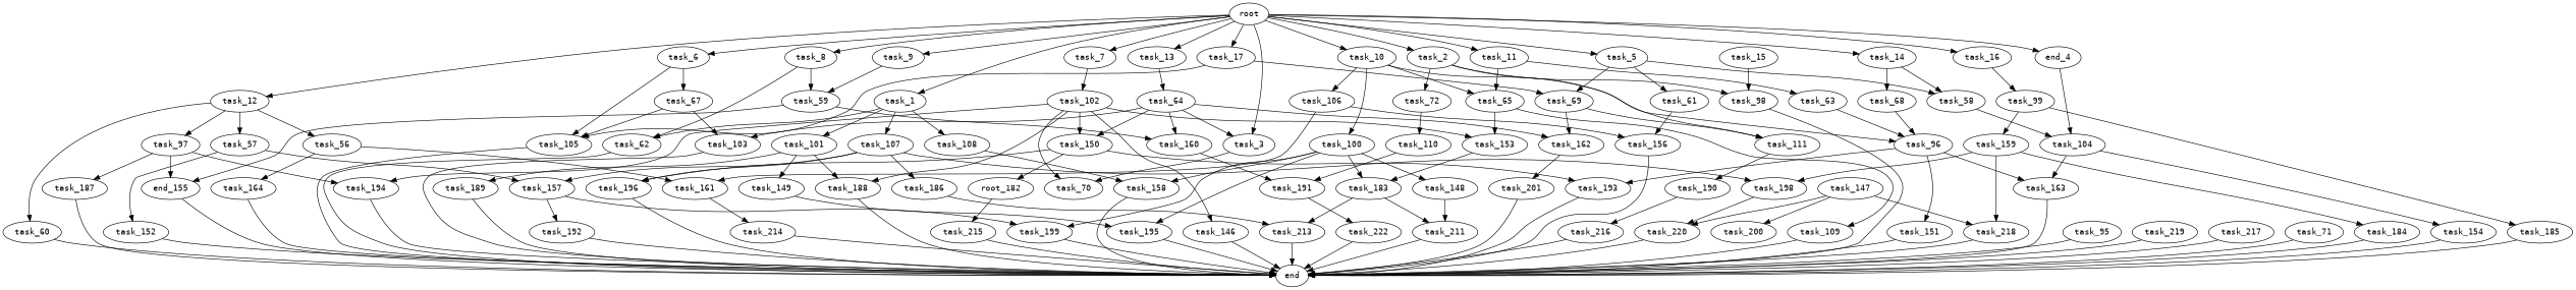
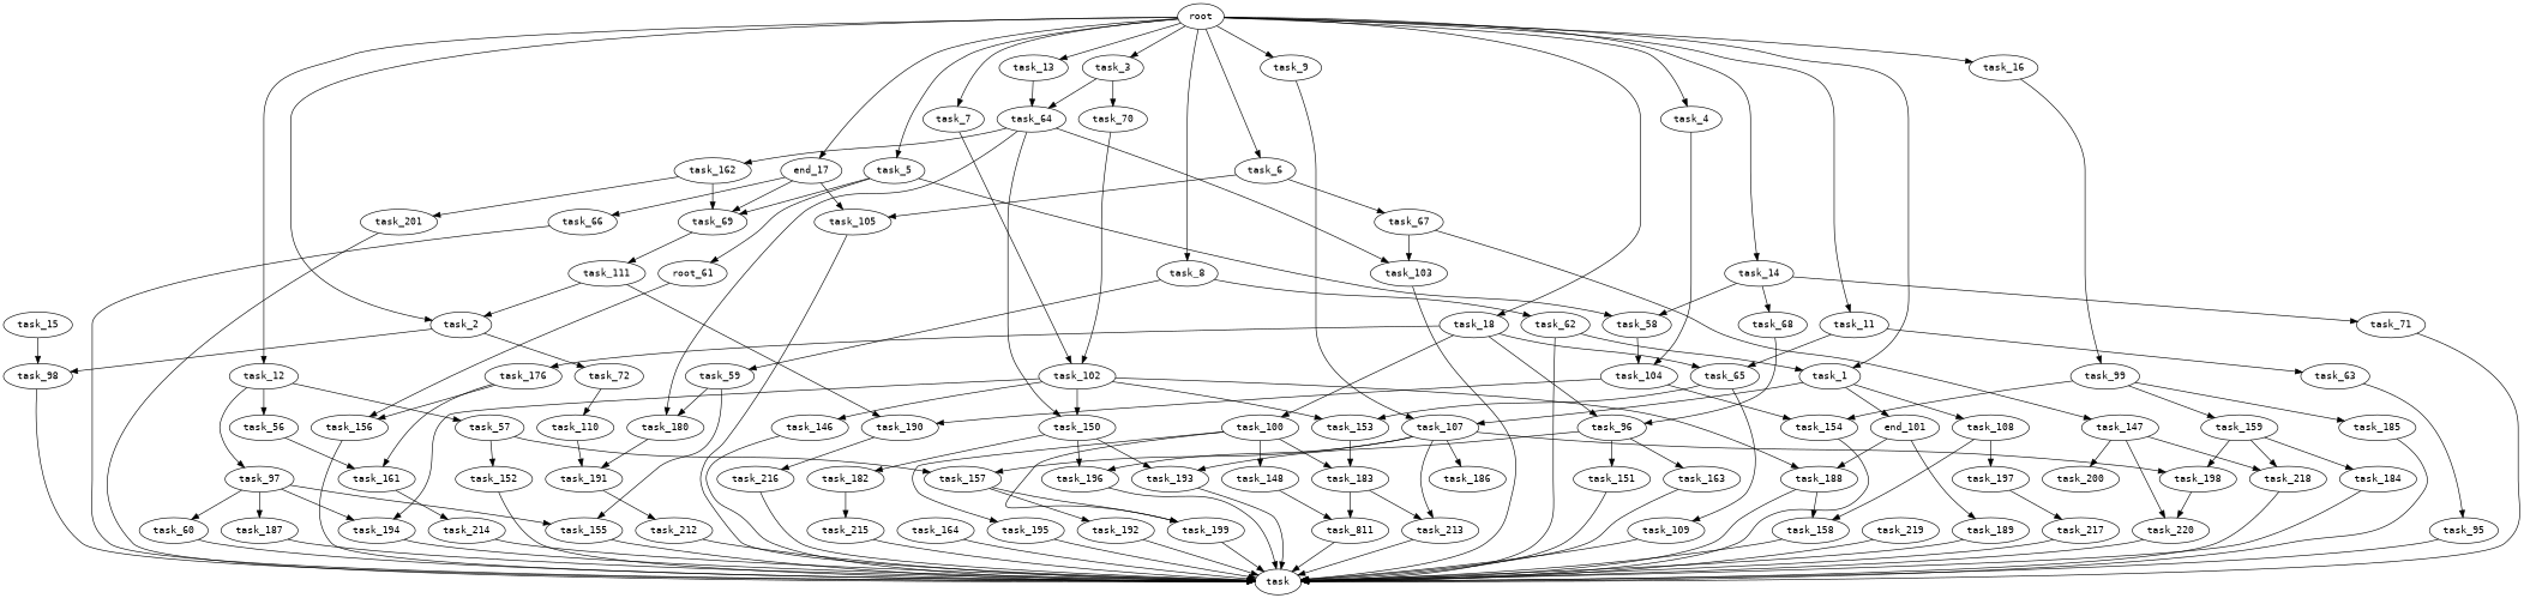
  digraph {
    fontname="DejaVu Sans Mono"
    node [fontname="DejaVu Sans Mono"]
    edge [fontname="DejaVu Sans Mono"]
-   task_149
    task_195
-   end
+   end [label=task]
    task_98
    task_192
    task_16
    task_99
    task_159
    task_154
    task_185
    task_57
    task_152
    task_157
    task_199
-   task_212 [label=task_222]
+   task_212
    task_147
    task_218
    task_200
    task_220
    task_158
    task_12
    task_60
    task_97
    task_56
    task_194
-   task_155 [label=end_155]
+   task_155
    task_187
    task_161
    task_164
    task_190
    task_216
    task_150
-   task_182 [label=root_182]
+   task_182
    task_196
    task_193
    task_215
    task_13
    task_64
    task_162
    task_103
-   task_160
+   task_160 [label=task_180]
    task_102
    task_188
    task_153
    task_146
    task_183
    task_11
    task_63
    task_65
    task_95
    task_109
    task_68
    task_96
    task_151
    task_163
-   task_101
+   task_101 [label=end_101]
    task_189
    task_58
    task_104
    task_198
    task_184
    task_201
    task_62
    task_219
    task_8
    task_59
    task_1
    task_108
    task_107
+   task_197
    task_186
    task_2
    task_72
    task_111
    task_110
    task_156
    task_6
    task_105
    task_67
    task_191
    task_5
    task_69
-   task_61
+   task_61 [label=root_61]
    task_217
    root
    task_7
-   task_4 [label=end_4]
-   task_10
+   task_4
+   task_10 [label=task_18]
    task_14
    task_3
    task_9
-   task_17
-   task_106
+   task_17 [label=end_17]
+   task_106 [label=task_176]
    task_100
    task_71
    task_15
    task_70
+   task_66
    task_148
-   task_211
+   task_211 [label=task_811]
    task_214
    task_213
-   task_149 -> task_195
    task_195 -> end
    task_98 -> end
    task_192 -> end
    task_16 -> task_99
    task_99 -> task_159
+   task_99 -> task_154
    task_99 -> task_185
    task_159 -> task_218
    task_159 -> task_198
    task_159 -> task_184
    task_154 -> end
    task_185 -> end
    task_57 -> task_152
    task_57 -> task_157
    task_152 -> end
    task_157 -> task_192
    task_157 -> task_199
    task_199 -> end
    task_212 -> end
    task_147 -> task_218
    task_147 -> task_200
    task_147 -> task_220
    task_218 -> end
    task_220 -> end
    task_158 -> end
    task_12 -> task_57
-   task_12 -> task_60
+   task_97 -> task_60
    task_12 -> task_97
    task_12 -> task_56
    task_60 -> end
    task_97 -> task_194
    task_97 -> task_155
    task_97 -> task_187
    task_56 -> task_161
-   task_56 -> task_164
    task_194 -> end
    task_155 -> end
    task_187 -> end
    task_161 -> task_214
    task_164 -> end
    task_190 -> task_216
    task_216 -> end
    task_150 -> task_182
    task_150 -> task_196
    task_150 -> task_193
    task_182 -> task_215
    task_196 -> end
    task_193 -> end
    task_215 -> end
    task_13 -> task_64
    task_64 -> task_150
    task_64 -> task_162
    task_64 -> task_103
    task_64 -> task_160
    task_162 -> task_201
    task_103 -> end
    task_160 -> task_191
    task_102 -> task_194
    task_102 -> task_150
    task_102 -> task_188
    task_102 -> task_153
    task_102 -> task_146
    task_188 -> end
    task_153 -> task_183
    task_146 -> end
    task_183 -> task_211
    task_183 -> task_213
    task_11 -> task_63
    task_11 -> task_65
-   task_63 -> task_96
+   task_63 -> task_95
    task_65 -> task_153
    task_65 -> task_109
    task_95 -> end
    task_109 -> end
    task_68 -> task_96
    task_96 -> task_193
    task_96 -> task_151
    task_96 -> task_163
    task_151 -> end
    task_163 -> end
-   task_101 -> task_149
    task_101 -> task_188
    task_101 -> task_189
    task_189 -> end
    task_58 -> task_104
    task_104 -> task_154
-   task_104 -> task_163
+   task_104 -> task_190
    task_198 -> task_220
    task_184 -> end
    task_201 -> end
    task_62 -> end
    task_219 -> end
    task_8 -> task_62
    task_8 -> task_59
    task_59 -> task_155
    task_59 -> task_160
    task_1 -> task_101
-   task_1 -> task_62
+   task_62 -> task_1
    task_1 -> task_108
    task_1 -> task_107
    task_108 -> task_158
+   task_108 -> task_197
    task_107 -> task_157
    task_107 -> task_196
    task_107 -> task_198
    task_107 -> task_186
-   task_186 -> task_213
+   task_197 -> task_217
+   task_107 -> task_213
    task_2 -> task_98
    task_2 -> task_72
-   task_2 -> task_111
+   task_111 -> task_2
    task_72 -> task_110
    task_111 -> task_190
    task_110 -> task_191
    task_156 -> end
    task_6 -> task_105
    task_6 -> task_67
    task_105 -> end
-   task_67 -> task_105
+   task_67 -> task_147
    task_67 -> task_103
    task_191 -> task_212
    task_5 -> task_58
    task_5 -> task_69
    task_5 -> task_61
-   task_69 -> task_162
+   task_162 -> task_69
    task_69 -> task_111
    task_61 -> task_156
    task_217 -> end
    root -> task_16
    root -> task_12
    root -> task_13
    root -> task_11
    root -> task_8
    root -> task_1
    root -> task_2
    root -> task_6
    root -> task_5
    root -> task_7
    root -> task_4
    root -> task_10
    root -> task_14
    root -> task_3
    root -> task_9
    root -> task_17
    task_7 -> task_102
    task_4 -> task_104
    task_10 -> task_65
    task_10 -> task_96
    task_10 -> task_106
    task_10 -> task_100
    task_14 -> task_68
    task_14 -> task_58
-   task_64 -> task_3
+   task_14 -> task_71
+   task_3 -> task_64
    task_3 -> task_70
-   task_9 -> task_59
+   task_9 -> task_107
    task_17 -> task_105
    task_17 -> task_69
+   task_17 -> task_66
    task_106 -> task_161
    task_106 -> task_156
    task_100 -> task_195
    task_100 -> task_199
-   task_100 -> task_158
+   task_188 -> task_158
    task_100 -> task_183
    task_100 -> task_148
    task_71 -> end
    task_15 -> task_98
-   task_102 -> task_70
+   task_70 -> task_102
+   task_66 -> end
    task_148 -> task_211
    task_211 -> end
    task_214 -> end
    task_213 -> end
  }
